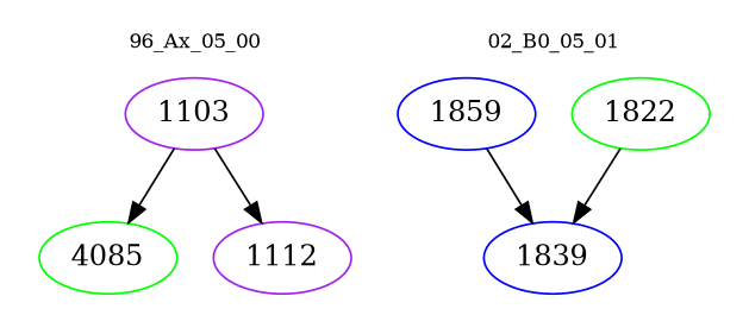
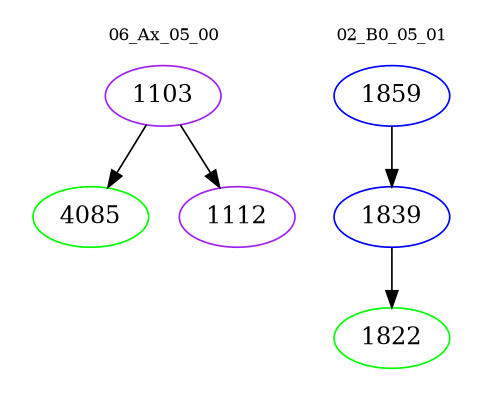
  digraph {
    node [color=purple]
    edge [color=black]
    n1 [label=1103]
    n2 [color=green label=4085]
    n3 [label=1112]
    n4 [color=blue label=1839]
    n5 [color=green label=1822]
    n6 [color=blue label=1859]
    subgraph cluster_1 {
      color=white
      fontsize=10
-     label="96_Ax_05_00"
+     label="06_Ax_05_00"
      n1
      n2
      n3
    }
    subgraph cluster_2 {
      color=white
      fontsize=10
      label="02_B0_05_01"
      n4
      n5
      n6
    }
    n1 -> n2
    n1 -> n3
-   n5 -> n4
+   n4 -> n5
    n6 -> n4
  }
